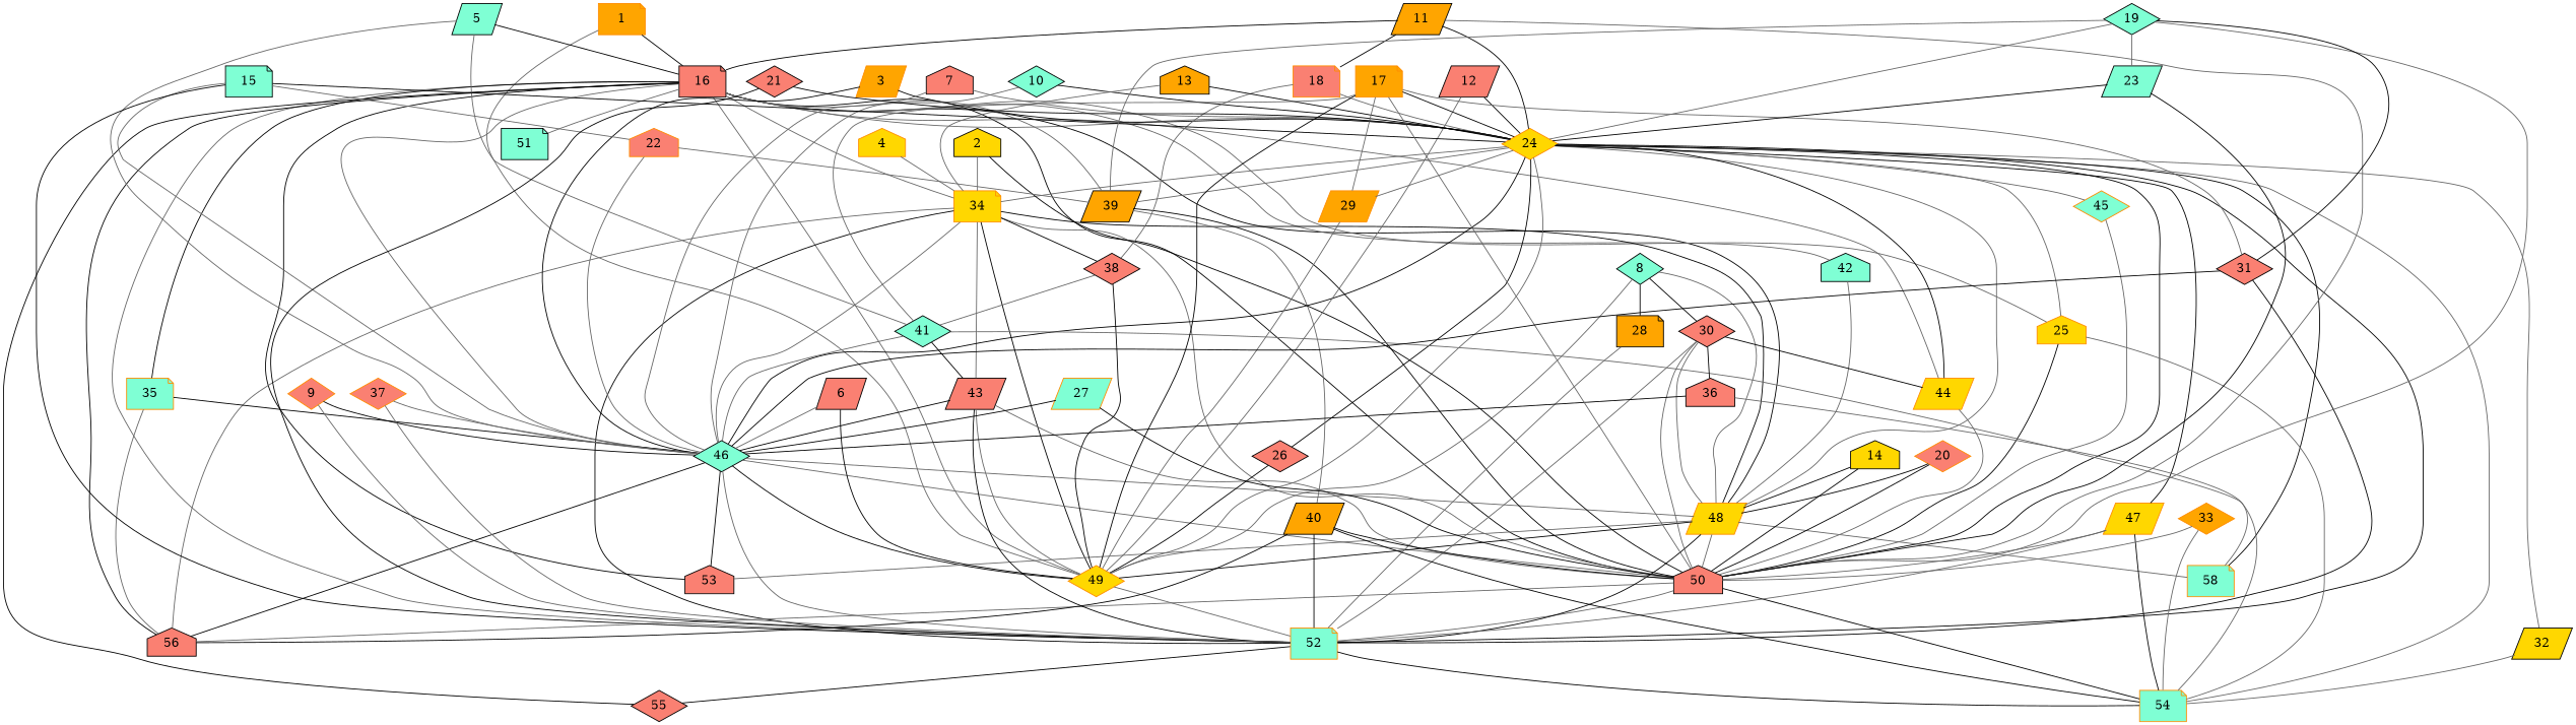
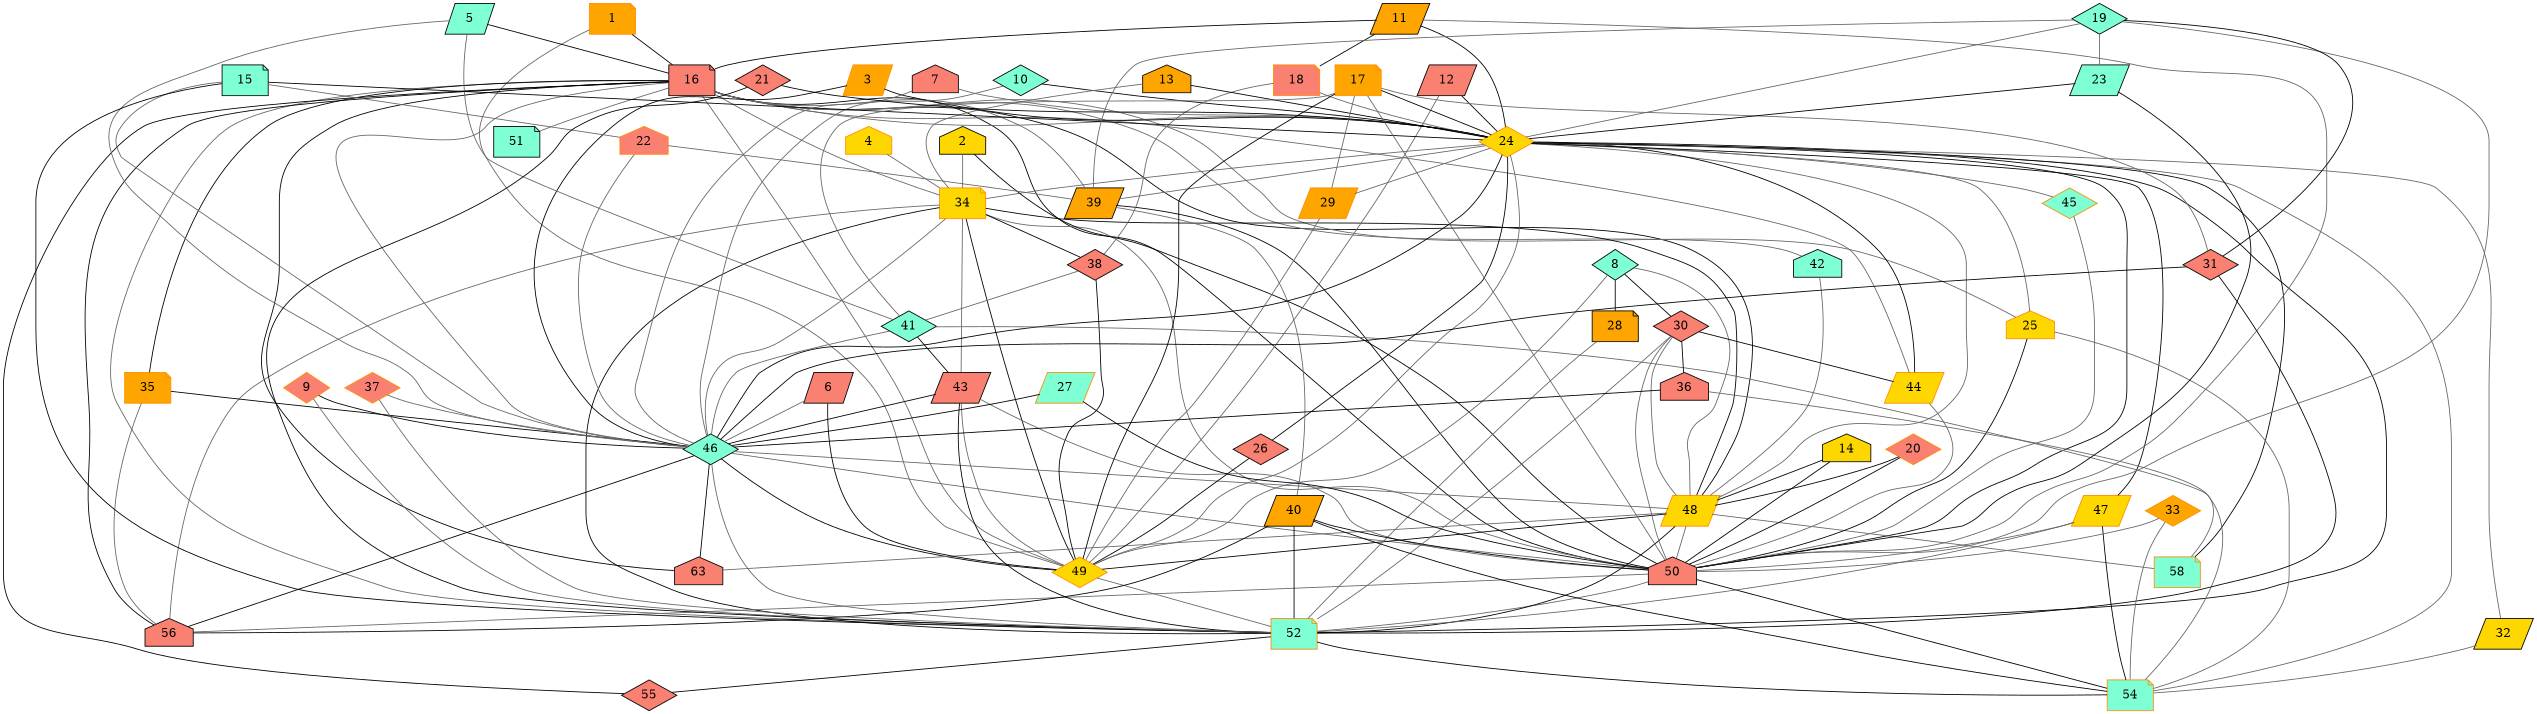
  graph {
    node [color=black fillcolor=salmon shape=diamond style=filled]
    edge [color=gray40 weight=1.0]
    1 [color=darkorange fillcolor=orange shape=note]
    16 [shape=note]
    49 [color=darkorange fillcolor=gold]
    34 [color=darkorange fillcolor=gold shape=note]
    50 [shape=house]
    24 [color=darkorange fillcolor=gold]
    46 [fillcolor=aquamarine]
    48 [color=darkorange fillcolor=gold shape=parallelogram]
    52 [color=darkorange fillcolor=aquamarine shape=note]
    25 [color=darkorange fillcolor=gold shape=house]
-   35 [color=darkorange fillcolor=aquamarine shape=note]
+   35 [color=darkorange fillcolor=orange shape=note]
    39 [fillcolor=orange shape=parallelogram]
    42 [fillcolor=aquamarine shape=house]
    44 [color=darkorange fillcolor=gold shape=parallelogram]
    51 [fillcolor=aquamarine shape=note]
-   53 [shape=house]
+   53 [shape=house label=63]
    55
    56 [shape=house]
    2 [fillcolor=gold shape=house]
    38
    43 [shape=parallelogram]
    54 [color=darkorange fillcolor=aquamarine shape=note]
    3 [color=darkorange fillcolor=orange shape=parallelogram]
    29 [color=darkorange fillcolor=orange shape=parallelogram]
    26
    32 [fillcolor=gold shape=parallelogram]
    45 [color=darkorange fillcolor=aquamarine]
    47 [color=darkorange fillcolor=gold shape=parallelogram]
    58 [color=darkorange fillcolor=aquamarine shape=note]
    4 [color=darkorange fillcolor=gold shape=house]
    5 [fillcolor=aquamarine shape=parallelogram]
    41 [fillcolor=aquamarine]
    6 [shape=parallelogram]
    7 [shape=house]
    8 [fillcolor=aquamarine]
    28 [fillcolor=orange shape=note]
    30
    36 [shape=house]
    9 [color=darkorange]
    10 [fillcolor=aquamarine]
    11 [fillcolor=orange shape=parallelogram]
    18 [color=darkorange shape=note]
    12 [shape=parallelogram]
    13 [fillcolor=orange shape=house]
    14 [fillcolor=gold shape=house]
    15 [fillcolor=aquamarine shape=note]
    22 [color=darkorange shape=house]
    40 [fillcolor=orange shape=parallelogram]
    17 [color=darkorange fillcolor=orange shape=note]
    31
    19 [fillcolor=aquamarine]
    23 [fillcolor=aquamarine shape=parallelogram]
    20 [color=darkorange]
    21
    27 [color=darkorange fillcolor=aquamarine shape=parallelogram]
    33 [color=darkorange fillcolor=orange]
    37 [color=darkorange]
    1 -- 16 [color=black]
    1 -- 49
    16 -- 49 [weight=2.0]
    16 -- 34
    16 -- 50 [color=black weight=2.0]
    16 -- 24 [weight=2.0]
    16 -- 46 [weight=2.0]
    16 -- 48 [color=black]
    16 -- 52
    16 -- 25
    16 -- 35 [color=black]
    16 -- 39
    16 -- 42
    16 -- 44
    16 -- 51
    16 -- 53 [color=black]
    16 -- 55 [color=black]
    16 -- 56 [color=black weight=2.0]
    49 -- 52 [weight=2.0]
    34 -- 49 [color=black]
    34 -- 50 [weight=2.0]
    34 -- 46
    34 -- 48 [color=black]
    34 -- 52 [color=black]
    34 -- 56
    34 -- 38 [color=black]
    34 -- 43
    50 -- 52 [weight=3.0]
    50 -- 56 [weight=2.0]
    50 -- 54 [color=black]
    24 -- 49 [weight=2.0]
    24 -- 34 [weight=2.0]
    24 -- 50 [color=black weight=4.0]
    24 -- 46 [color=black weight=3.0]
    24 -- 48 [weight=2.0]
    24 -- 52 [color=black weight=2.0]
    24 -- 25
    24 -- 39
    24 -- 44 [color=black]
    24 -- 54
    24 -- 29
    24 -- 26 [color=black]
    24 -- 32
    24 -- 45
    24 -- 47 [color=black]
    24 -- 58 [color=black]
    46 -- 49 [color=black]
    46 -- 50 [weight=2.0]
    46 -- 48
    46 -- 52
    46 -- 53 [color=black]
    46 -- 56 [color=black]
    48 -- 49 [color=black]
    48 -- 50 [weight=3.0]
    48 -- 52 [color=black weight=2.0]
    48 -- 53
    48 -- 58
    52 -- 55 [color=black]
    52 -- 54 [color=black]
    25 -- 50 [color=black]
    25 -- 54
    35 -- 46 [color=black]
    35 -- 56
    39 -- 50 [color=black]
    39 -- 40
    42 -- 48
    44 -- 50
    2 -- 34
    2 -- 50 [color=black]
    38 -- 49 [color=black weight=2.0]
    38 -- 41
    43 -- 49
    43 -- 50
    43 -- 46 [color=black]
    43 -- 52 [color=black]
    3 -- 24 [color=black]
    3 -- 46 [color=black]
    29 -- 49
    26 -- 49 [color=black]
    32 -- 54
    45 -- 50
    47 -- 50
    47 -- 52
    47 -- 54 [color=black]
    4 -- 34
    5 -- 16 [color=black]
    5 -- 46
    5 -- 41
    41 -- 46
    41 -- 43 [color=black]
    41 -- 58
    6 -- 49 [color=black]
    6 -- 46
    7 -- 24
    7 -- 46
    8 -- 49 [weight=2.0]
    8 -- 48
    8 -- 28 [color=black]
    8 -- 30 [color=black]
    28 -- 52
    30 -- 50
    30 -- 48
    30 -- 52
    30 -- 44 [color=black]
    30 -- 36 [color=black]
    36 -- 46 [color=black]
    36 -- 54
    9 -- 46 [color=black]
    9 -- 52
    10 -- 24 [color=black]
    10 -- 46
    11 -- 16 [color=black]
    11 -- 50
    11 -- 24 [color=black]
    11 -- 18 [color=black]
    18 -- 24
    18 -- 38
    12 -- 49
    12 -- 24 [color=black]
    13 -- 34
    13 -- 24 [color=black]
    14 -- 50 [color=black]
    14 -- 48 [color=black]
    15 -- 24 [color=black weight=2.0]
    15 -- 46
    15 -- 52 [color=black weight=2.0]
    15 -- 22
    22 -- 46
    22 -- 39
    40 -- 50 [color=black]
    40 -- 52 [color=black]
    40 -- 56 [color=black]
    40 -- 54 [color=black]
    17 -- 49 [color=black weight=2.0]
    17 -- 50
    17 -- 24 [color=black]
    17 -- 29
    17 -- 41
    17 -- 31
    31 -- 46 [color=black]
    31 -- 52 [color=black]
    19 -- 50
    19 -- 24
    19 -- 39
    19 -- 31 [color=black]
    19 -- 23
    23 -- 50 [color=black]
    23 -- 24 [color=black]
    20 -- 50 [color=black]
    20 -- 48 [color=black]
    21 -- 24 [color=black]
    21 -- 52 [color=black]
    27 -- 50 [color=black]
    27 -- 46 [color=black]
    33 -- 50
    33 -- 54
    37 -- 46
    37 -- 52
  }
